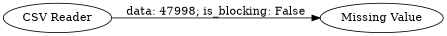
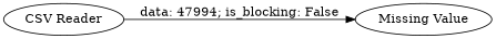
  digraph {
    rankdir=LR
    n1 [label="Missing Value"]
    n2 [label="CSV Reader"]
-   n2 -> n1 [label="data: 47998; is_blocking: False"]
+   n2 -> n1 [label="data: 47994; is_blocking: False"]
  }
